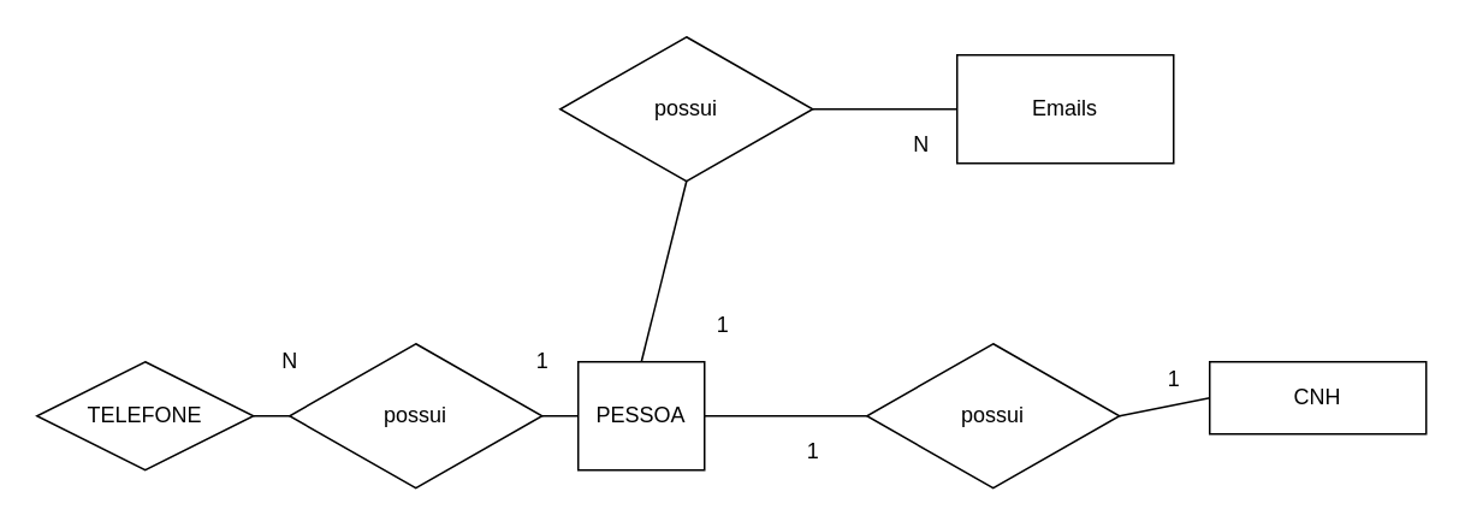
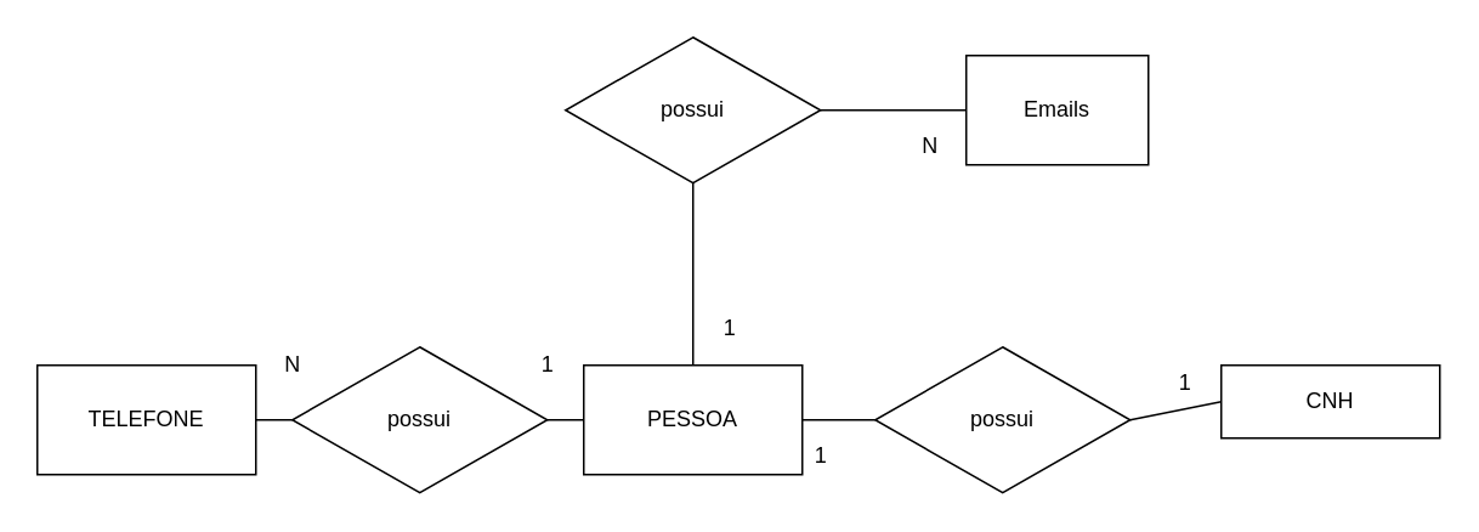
  <mxCell id="0" />
  <mxCell id="1" parent="0" />
- <mxCell id="2" value="PESSOA" style="rounded=0;whiteSpace=wrap;html=1;" parent="1" vertex="1"><mxGeometry x="320" y="200" width="70" height="60" as="geometry" /></mxCell>
- <mxCell id="3" value="Emails" style="rounded=0;whiteSpace=wrap;html=1;" parent="1" vertex="1"><mxGeometry x="530" y="30" width="120" height="60" as="geometry" /></mxCell>
+ <mxCell id="2" value="PESSOA" style="rounded=0;whiteSpace=wrap;html=1;" parent="1" vertex="1"><mxGeometry x="320" y="200" width="120" height="60" as="geometry" /></mxCell>
+ <mxCell id="3" value="Emails" style="rounded=0;whiteSpace=wrap;html=1;" parent="1" vertex="1"><mxGeometry x="530" y="30" width="100" height="60" as="geometry" /></mxCell>
  <mxCell id="4" value="possui" style="rhombus;whiteSpace=wrap;html=1;" parent="1" vertex="1"><mxGeometry x="310" y="20" width="140" height="80" as="geometry" /></mxCell>
  <mxCell id="5" value="" style="endArrow=none;html=1;entryX=0.5;entryY=0;entryDx=0;entryDy=0;exitX=0.5;exitY=1;exitDx=0;exitDy=0;" parent="1" source="4" target="2" edge="1"><mxGeometry width="50" height="50" relative="1" as="geometry"><mxPoint x="370" y="90" as="sourcePoint" /><mxPoint x="420" y="40" as="targetPoint" /></mxGeometry></mxCell>
  <mxCell id="6" value="" style="endArrow=none;html=1;entryX=0;entryY=0.5;entryDx=0;entryDy=0;exitX=1;exitY=0.5;exitDx=0;exitDy=0;" parent="1" source="4" target="3" edge="1"><mxGeometry width="50" height="50" relative="1" as="geometry"><mxPoint x="370" y="90" as="sourcePoint" /><mxPoint x="420" y="40" as="targetPoint" /></mxGeometry></mxCell>
- <mxCell id="7" value="TELEFONE" style="rhombus;whiteSpace=wrap;html=1;" parent="1" vertex="1"><mxGeometry x="20" y="200" width="120" height="60" as="geometry" /></mxCell>
+ <mxCell id="7" value="TELEFONE" style="rounded=0;whiteSpace=wrap;html=1;" parent="1" vertex="1"><mxGeometry x="20" y="200" width="120" height="60" as="geometry" /></mxCell>
  <mxCell id="8" value="CNH" style="rounded=0;whiteSpace=wrap;html=1;" parent="1" vertex="1"><mxGeometry x="670" y="200" width="120" height="40" as="geometry" /></mxCell>
  <mxCell id="9" value="possui" style="rhombus;whiteSpace=wrap;html=1;" parent="1" vertex="1"><mxGeometry x="160" y="190" width="140" height="80" as="geometry" /></mxCell>
  <mxCell id="10" value="possui" style="rhombus;whiteSpace=wrap;html=1;" parent="1" vertex="1"><mxGeometry x="480" y="190" width="140" height="80" as="geometry" /></mxCell>
  <mxCell id="11" value="" style="endArrow=none;html=1;exitX=1;exitY=0.5;exitDx=0;exitDy=0;entryX=0;entryY=0.5;entryDx=0;entryDy=0;" parent="1" source="7" target="9" edge="1"><mxGeometry width="50" height="50" relative="1" as="geometry"><mxPoint x="300" y="270" as="sourcePoint" /><mxPoint x="350" y="220" as="targetPoint" /></mxGeometry></mxCell>
  <mxCell id="12" value="" style="endArrow=none;html=1;exitX=1;exitY=0.5;exitDx=0;exitDy=0;entryX=0;entryY=0.5;entryDx=0;entryDy=0;" parent="1" source="9" target="2" edge="1"><mxGeometry width="50" height="50" relative="1" as="geometry"><mxPoint x="300" y="270" as="sourcePoint" /><mxPoint x="350" y="220" as="targetPoint" /></mxGeometry></mxCell>
  <mxCell id="13" value="" style="endArrow=none;html=1;entryX=0;entryY=0.5;entryDx=0;entryDy=0;exitX=1;exitY=0.5;exitDx=0;exitDy=0;" parent="1" source="2" target="10" edge="1"><mxGeometry width="50" height="50" relative="1" as="geometry"><mxPoint x="300" y="270" as="sourcePoint" /><mxPoint x="350" y="220" as="targetPoint" /></mxGeometry></mxCell>
  <mxCell id="14" value="" style="endArrow=none;html=1;entryX=0;entryY=0.5;entryDx=0;entryDy=0;exitX=1;exitY=0.5;exitDx=0;exitDy=0;" parent="1" source="10" target="8" edge="1"><mxGeometry width="50" height="50" relative="1" as="geometry"><mxPoint x="300" y="270" as="sourcePoint" /><mxPoint x="350" y="220" as="targetPoint" /></mxGeometry></mxCell>
  <mxCell id="15" value="N" style="text;html=1;align=center;verticalAlign=middle;resizable=0;points=[];autosize=1;" parent="1" vertex="1"><mxGeometry x="150" y="190" width="20" height="20" as="geometry" /></mxCell>
  <mxCell id="16" value="1" style="text;html=1;align=center;verticalAlign=middle;resizable=0;points=[];autosize=1;" parent="1" vertex="1"><mxGeometry x="290" y="190" width="20" height="20" as="geometry" /></mxCell>
  <mxCell id="17" value="1" style="text;html=1;align=center;verticalAlign=middle;resizable=0;points=[];autosize=1;" parent="1" vertex="1"><mxGeometry x="390" y="170" width="20" height="20" as="geometry" /></mxCell>
  <mxCell id="18" value="N" style="text;html=1;align=center;verticalAlign=middle;resizable=0;points=[];autosize=1;" parent="1" vertex="1"><mxGeometry x="500" y="70" width="20" height="20" as="geometry" /></mxCell>
  <mxCell id="19" value="1" style="text;html=1;align=center;verticalAlign=middle;resizable=0;points=[];autosize=1;" parent="1" vertex="1"><mxGeometry x="440" y="240" width="20" height="20" as="geometry" /></mxCell>
  <mxCell id="20" value="1" style="text;html=1;align=center;verticalAlign=middle;resizable=0;points=[];autosize=1;" parent="1" vertex="1"><mxGeometry x="640" y="200" width="20" height="20" as="geometry" /></mxCell>
